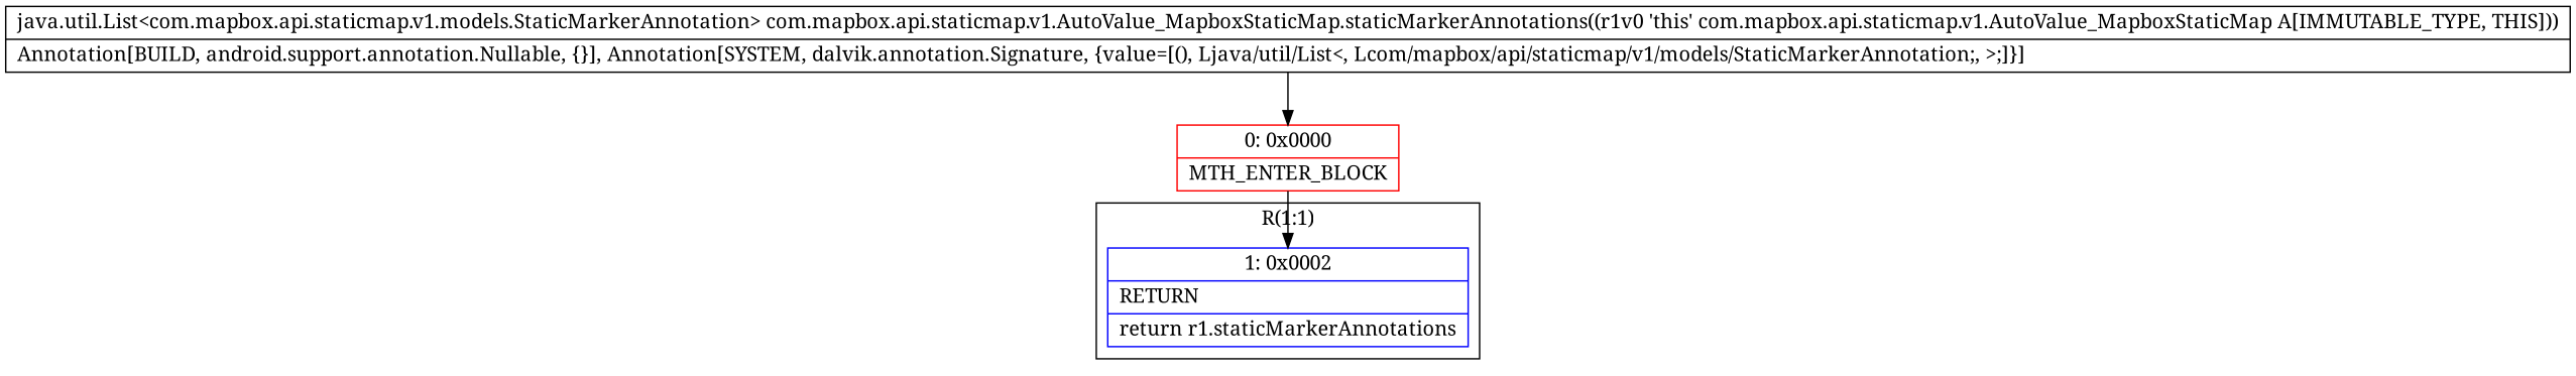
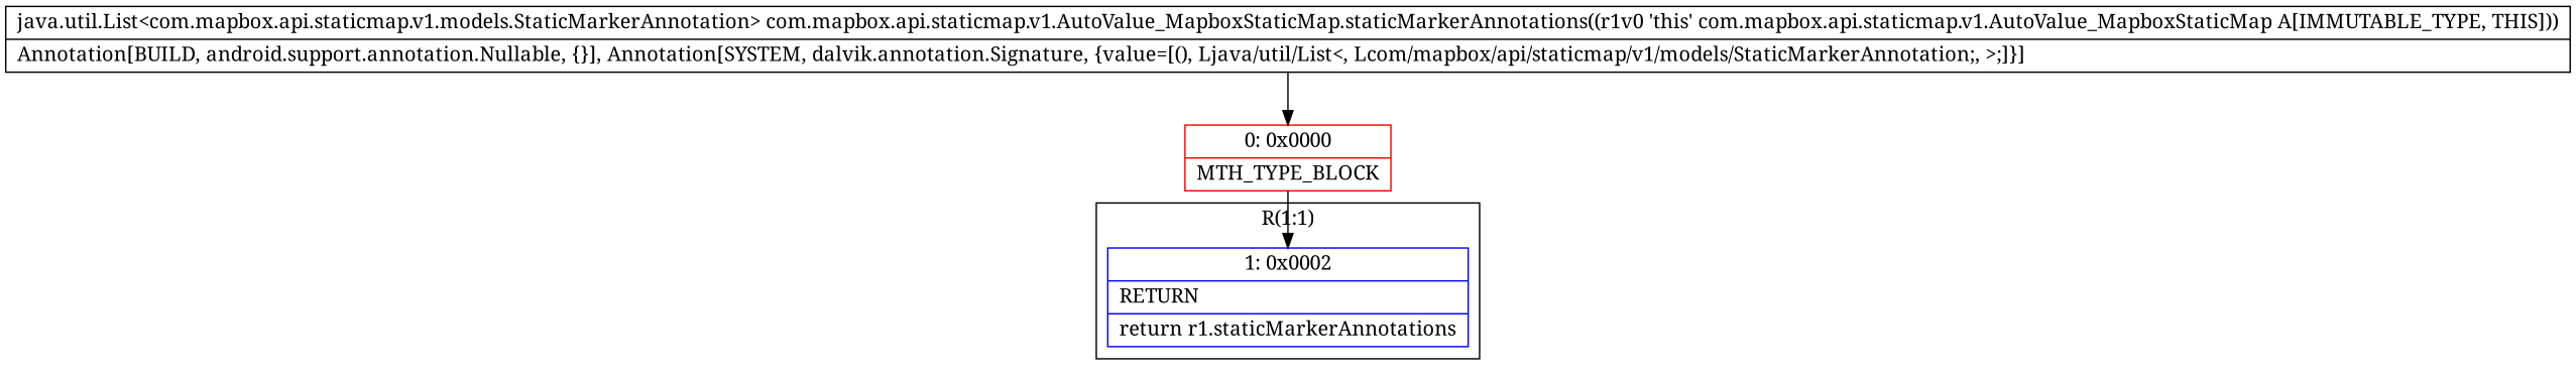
  digraph {
    fontname="Noto Serif"
    node [shape=record fontname="Noto Serif"]
    edge [fontname="Noto Serif"]
    n1 [color=blue label="{1\:\ 0x0002|RETURN\l|return r1.staticMarkerAnnotations\l}"]
-   n2 [color=red label="{0\:\ 0x0000|MTH_ENTER_BLOCK\l}"]
+   n2 [color=red label="{0\:\ 0x0000|MTH_TYPE_BLOCK\l}"]
    n3 [label="{java.util.List\<com.mapbox.api.staticmap.v1.models.StaticMarkerAnnotation\> com.mapbox.api.staticmap.v1.AutoValue_MapboxStaticMap.staticMarkerAnnotations((r1v0 'this' com.mapbox.api.staticmap.v1.AutoValue_MapboxStaticMap A[IMMUTABLE_TYPE, THIS]))  | Annotation[BUILD, android.support.annotation.Nullable, \{\}], Annotation[SYSTEM, dalvik.annotation.Signature, \{value=[(), Ljava\/util\/List\<, Lcom\/mapbox\/api\/staticmap\/v1\/models\/StaticMarkerAnnotation;, \>;]\}]\l}"]
    subgraph cluster_1 {
      label="R(1:1)"
      n1
    }
    n2 -> n1
    n3 -> n2
  }
